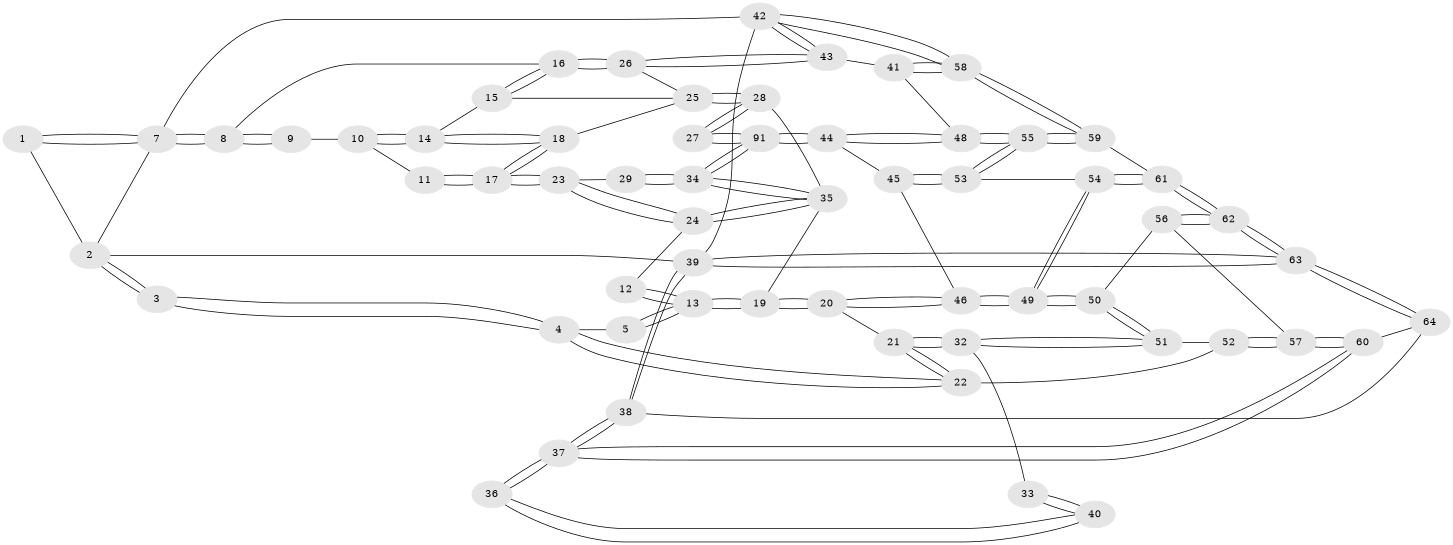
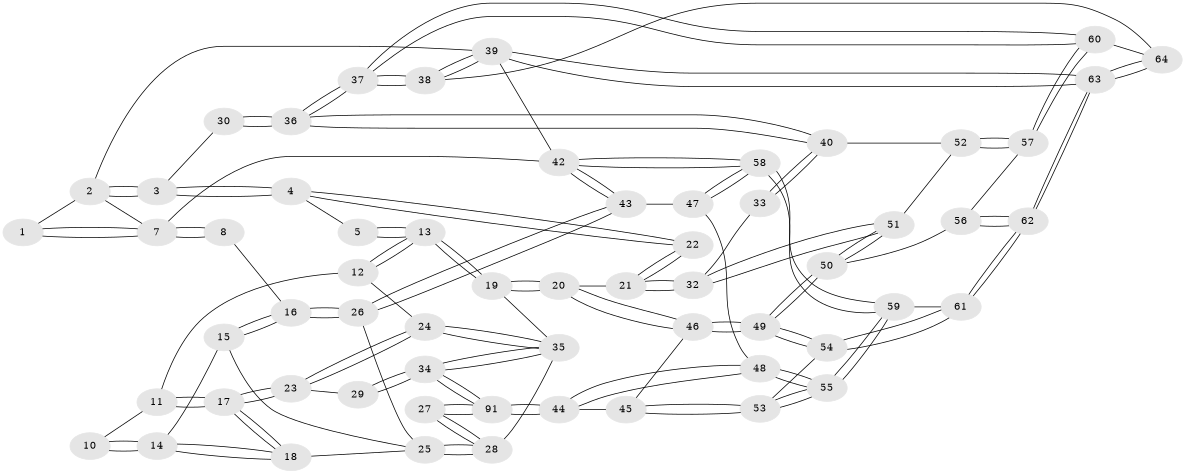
  graph {
    rankdir=LR
    node [color=gray90 style=filled]
    1
    2
    7
    3
    39
    8
    42
    4
+   30
    63
    5
    22
    36
    13
    19
-   9
    10
    16
    43
    58
    26
    11
    14
    12
    17
    15
    18
    24
    23
    35
    20
    25
    28
    29
    21
    46
    32
    49
    33
    51
    34
    27
    n43 [label=91]
-   47 [label=41]
+   47
    44
    40
    37
    52
    38
    60
    64
    57
    45
    48
    59
    53
    55
    54
    50
    56
    61
    62
    1 -- 2
    1 -- 7
    1 -- 7
    2 -- 7
    2 -- 3
    2 -- 3
    2 -- 39
    7 -- 8
    7 -- 8
    7 -- 42
    3 -- 4
    3 -- 4
+   3 -- 30
    39 -- 42
    39 -- 63
    39 -- 63
-   8 -- 9
-   8 -- 9
    8 -- 16
    42 -- 43
    42 -- 43
    42 -- 58
    42 -- 58
    4 -- 5
    4 -- 22
    4 -- 22
+   30 -- 36
+   30 -- 36
    63 -- 64
    63 -- 64
    5 -- 13
    5 -- 13
    36 -- 40
    36 -- 40
    36 -- 37
    36 -- 37
    13 -- 19
    13 -- 19
    19 -- 35
    19 -- 20
    19 -- 20
-   9 -- 10
    10 -- 11
    10 -- 14
    10 -- 14
    16 -- 26
    16 -- 26
    43 -- 47
    58 -- 59
    58 -- 59
    26 -- 43
    26 -- 43
    26 -- 25
+   11 -- 12
    11 -- 17
    11 -- 17
    14 -- 15
    14 -- 18
    14 -- 18
    12 -- 13
    12 -- 13
    12 -- 24
    17 -- 18
    17 -- 18
    17 -- 23
    17 -- 23
    15 -- 16
    15 -- 16
    15 -- 25
    18 -- 25
    24 -- 35
    24 -- 35
    23 -- 24
    23 -- 24
    23 -- 29
    20 -- 21
    20 -- 46
    20 -- 46
    25 -- 28
    25 -- 28
    28 -- 35
    29 -- 34
    29 -- 34
    21 -- 22
    21 -- 22
    21 -- 32
    21 -- 32
    46 -- 49
    46 -- 49
    32 -- 33
    32 -- 51
    32 -- 51
    49 -- 54
    49 -- 54
    49 -- 50
    49 -- 50
    33 -- 40
    33 -- 40
    51 -- 52
    34 -- 35
    34 -- 35
    34 -- n43
    34 -- n43
    27 -- 28
    27 -- 28
    27 -- n43
    27 -- n43
    n43 -- 44
    n43 -- 44
    47 -- 58
    47 -- 58
    47 -- 48
    44 -- 45
    44 -- 48
    44 -- 48
-   22 -- 52
+   40 -- 52
    37 -- 38
    37 -- 38
    37 -- 60
    37 -- 60
    52 -- 57
    52 -- 57
    38 -- 39
    38 -- 39
    38 -- 64
    60 -- 64
    57 -- 60
    57 -- 60
    45 -- 46
    45 -- 53
    45 -- 53
    48 -- 55
    48 -- 55
    59 -- 61
    53 -- 55
    53 -- 55
    53 -- 54
    55 -- 59
    55 -- 59
    54 -- 61
    54 -- 61
    50 -- 51
    50 -- 51
    50 -- 56
    56 -- 57
    56 -- 62
    56 -- 62
    61 -- 62
    61 -- 62
    62 -- 63
    62 -- 63
  }
